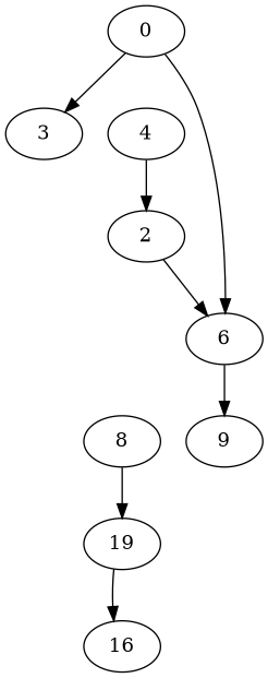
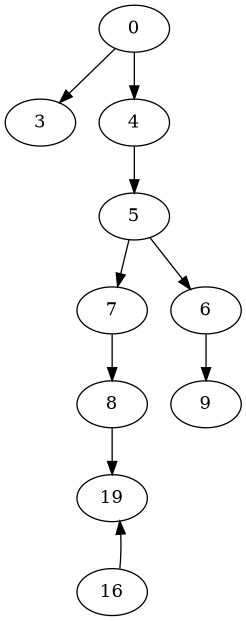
  digraph {
    node [alpha=0.01]
    n1 [expect_size=913866704403038208 label=0]
    3 [alpha=0.09 expect_size=2594852273761469]
    4 [alpha=0.04 expect_size=19753161245549658112]
-   5 [alpha=0.19 expect_size=14394282597557469184 label=2]
+   5 [alpha=0.19 expect_size=14394282597557469184]
    6 [alpha=0.08 expect_size=24798600791498686464]
+   7 [alpha=0.04 expect_size=306902863538623808]
    9 [alpha=0.07 expect_size=23495114913363263488]
    8 [expect_size=4908400183501644]
    n9 [alpha=0.19 expect_size=32116878008513462272 label=19]
    n10 [alpha=0.02 expect_size=159311591433568256000 label=16]
    n1 -> 3
-   n1 -> 6
+   n1 -> 4
    4 -> 5
    5 -> 6
+   5 -> 7
    6 -> 9
+   7 -> 8
    8 -> n9
-   n9 -> n10
+   n10 -> n9
  }
